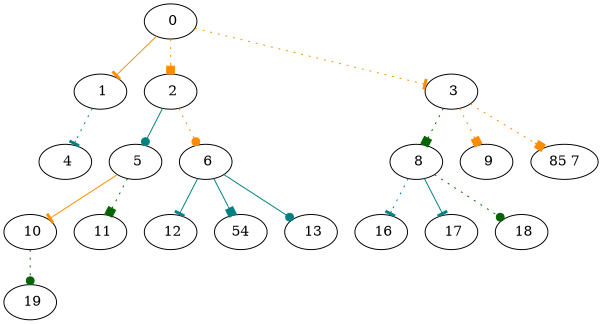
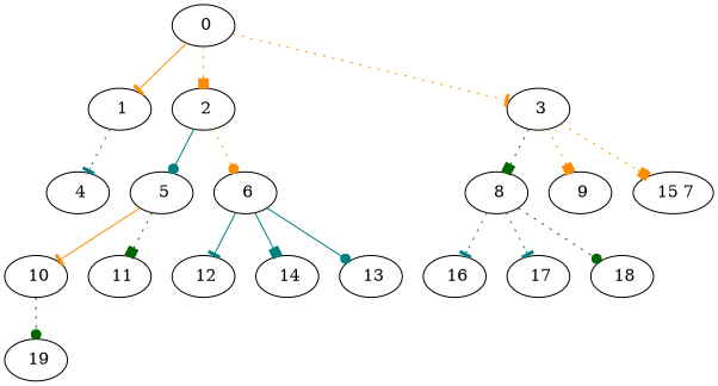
  digraph {
    edge [arrowhead=tee color=darkorange style=dotted]
    " 0"
    " 1"
    " 2"
    " 3"
    " 4"
    " 5"
    " 6"
    " 8"
    " 9"
-   " 15 7" [label="85 7"]
+   " 15 7"
    " 10"
    " 11"
    " 12"
-   " 14" [label=54]
+   " 14"
    " 13"
    " 16"
    " 17"
    " 18"
    " 19"
    " 0" -> " 1" [style=solid]
    " 0" -> " 2" [arrowhead=box]
    " 0" -> " 3"
    " 1" -> " 4" [color=teal]
    " 2" -> " 5" [arrowhead=dot color=teal style=solid]
    " 2" -> " 6" [arrowhead=dot]
    " 3" -> " 8" [arrowhead=box color=darkgreen]
    " 3" -> " 9" [arrowhead=box]
    " 3" -> " 15 7" [arrowhead=box]
    " 5" -> " 10" [style=solid]
    " 5" -> " 11" [arrowhead=box color=darkgreen]
    " 6" -> " 12" [color=teal style=solid]
    " 6" -> " 14" [arrowhead=box color=teal style=solid]
    " 6" -> " 13" [arrowhead=dot color=teal style=solid]
    " 8" -> " 16" [color=teal]
-   " 8" -> " 17" [color=teal style=solid]
+   " 8" -> " 17" [color=teal]
    " 8" -> " 18" [arrowhead=dot color=darkgreen]
    " 10" -> " 19" [arrowhead=dot color=darkgreen]
  }
